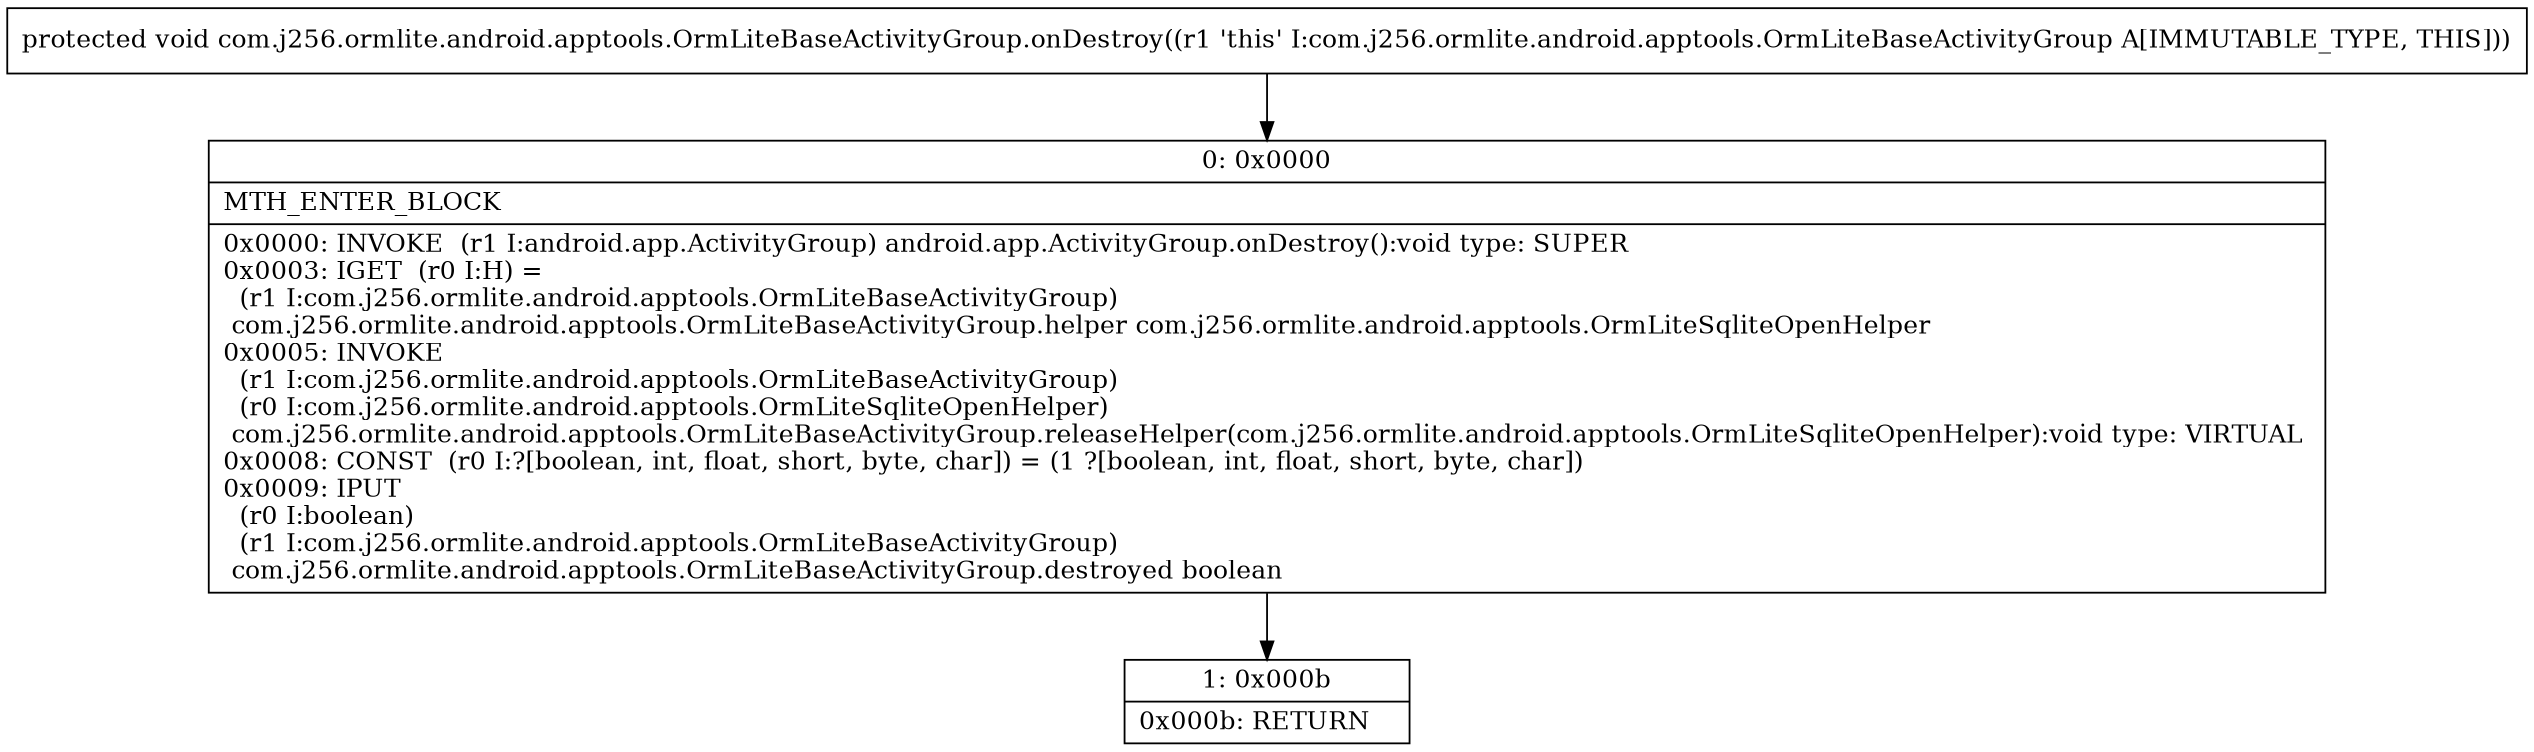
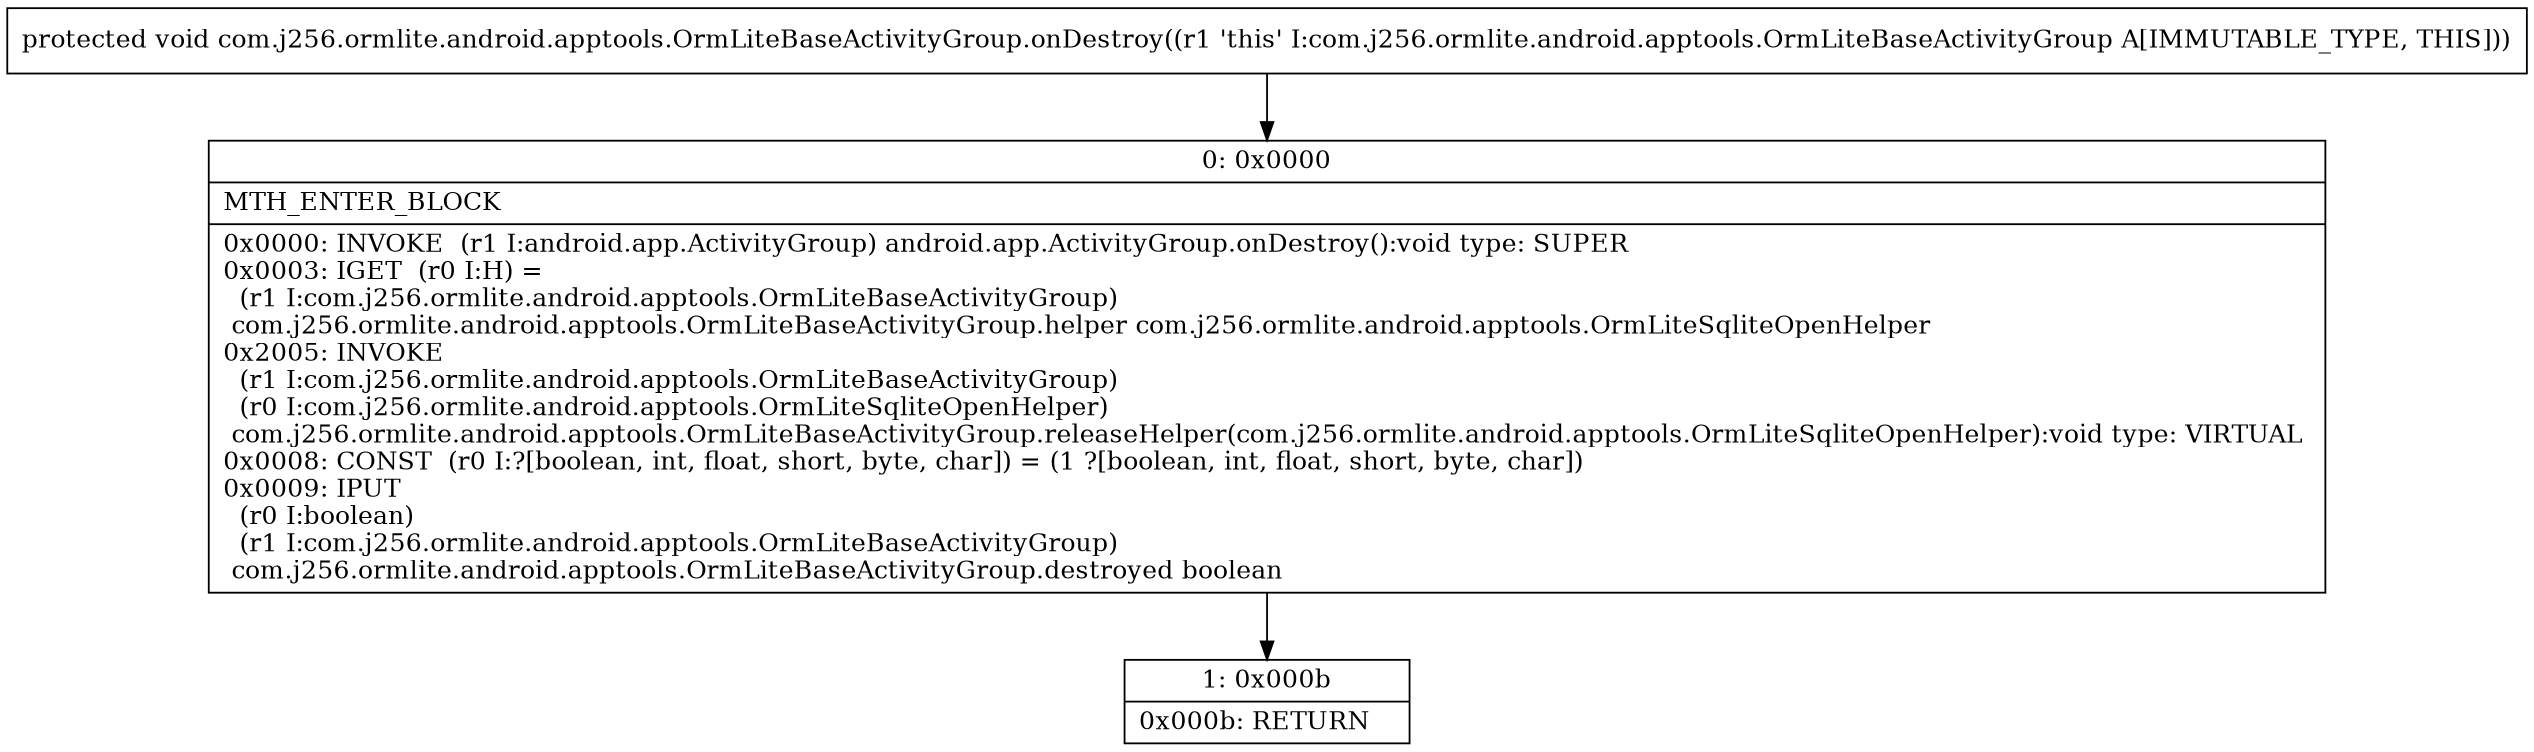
  digraph {
    node [shape=record]
-   n1 [label="{0\:\ 0x0000|MTH_ENTER_BLOCK\l|0x0000: INVOKE  (r1 I:android.app.ActivityGroup) android.app.ActivityGroup.onDestroy():void type: SUPER \l0x0003: IGET  (r0 I:H) = \l  (r1 I:com.j256.ormlite.android.apptools.OrmLiteBaseActivityGroup)\l com.j256.ormlite.android.apptools.OrmLiteBaseActivityGroup.helper com.j256.ormlite.android.apptools.OrmLiteSqliteOpenHelper \l0x0005: INVOKE  \l  (r1 I:com.j256.ormlite.android.apptools.OrmLiteBaseActivityGroup)\l  (r0 I:com.j256.ormlite.android.apptools.OrmLiteSqliteOpenHelper)\l com.j256.ormlite.android.apptools.OrmLiteBaseActivityGroup.releaseHelper(com.j256.ormlite.android.apptools.OrmLiteSqliteOpenHelper):void type: VIRTUAL \l0x0008: CONST  (r0 I:?[boolean, int, float, short, byte, char]) = (1 ?[boolean, int, float, short, byte, char]) \l0x0009: IPUT  \l  (r0 I:boolean)\l  (r1 I:com.j256.ormlite.android.apptools.OrmLiteBaseActivityGroup)\l com.j256.ormlite.android.apptools.OrmLiteBaseActivityGroup.destroyed boolean \l}"]
+   n1 [label="{0\:\ 0x0000|MTH_ENTER_BLOCK\l|0x0000: INVOKE  (r1 I:android.app.ActivityGroup) android.app.ActivityGroup.onDestroy():void type: SUPER \l0x0003: IGET  (r0 I:H) = \l  (r1 I:com.j256.ormlite.android.apptools.OrmLiteBaseActivityGroup)\l com.j256.ormlite.android.apptools.OrmLiteBaseActivityGroup.helper com.j256.ormlite.android.apptools.OrmLiteSqliteOpenHelper \l0x2005: INVOKE  \l  (r1 I:com.j256.ormlite.android.apptools.OrmLiteBaseActivityGroup)\l  (r0 I:com.j256.ormlite.android.apptools.OrmLiteSqliteOpenHelper)\l com.j256.ormlite.android.apptools.OrmLiteBaseActivityGroup.releaseHelper(com.j256.ormlite.android.apptools.OrmLiteSqliteOpenHelper):void type: VIRTUAL \l0x0008: CONST  (r0 I:?[boolean, int, float, short, byte, char]) = (1 ?[boolean, int, float, short, byte, char]) \l0x0009: IPUT  \l  (r0 I:boolean)\l  (r1 I:com.j256.ormlite.android.apptools.OrmLiteBaseActivityGroup)\l com.j256.ormlite.android.apptools.OrmLiteBaseActivityGroup.destroyed boolean \l}"]
    n2 [label="{1\:\ 0x000b|0x000b: RETURN   \l}"]
    n3 [label="{protected void com.j256.ormlite.android.apptools.OrmLiteBaseActivityGroup.onDestroy((r1 'this' I:com.j256.ormlite.android.apptools.OrmLiteBaseActivityGroup A[IMMUTABLE_TYPE, THIS])) }"]
    n1 -> n2
    n3 -> n1
  }
